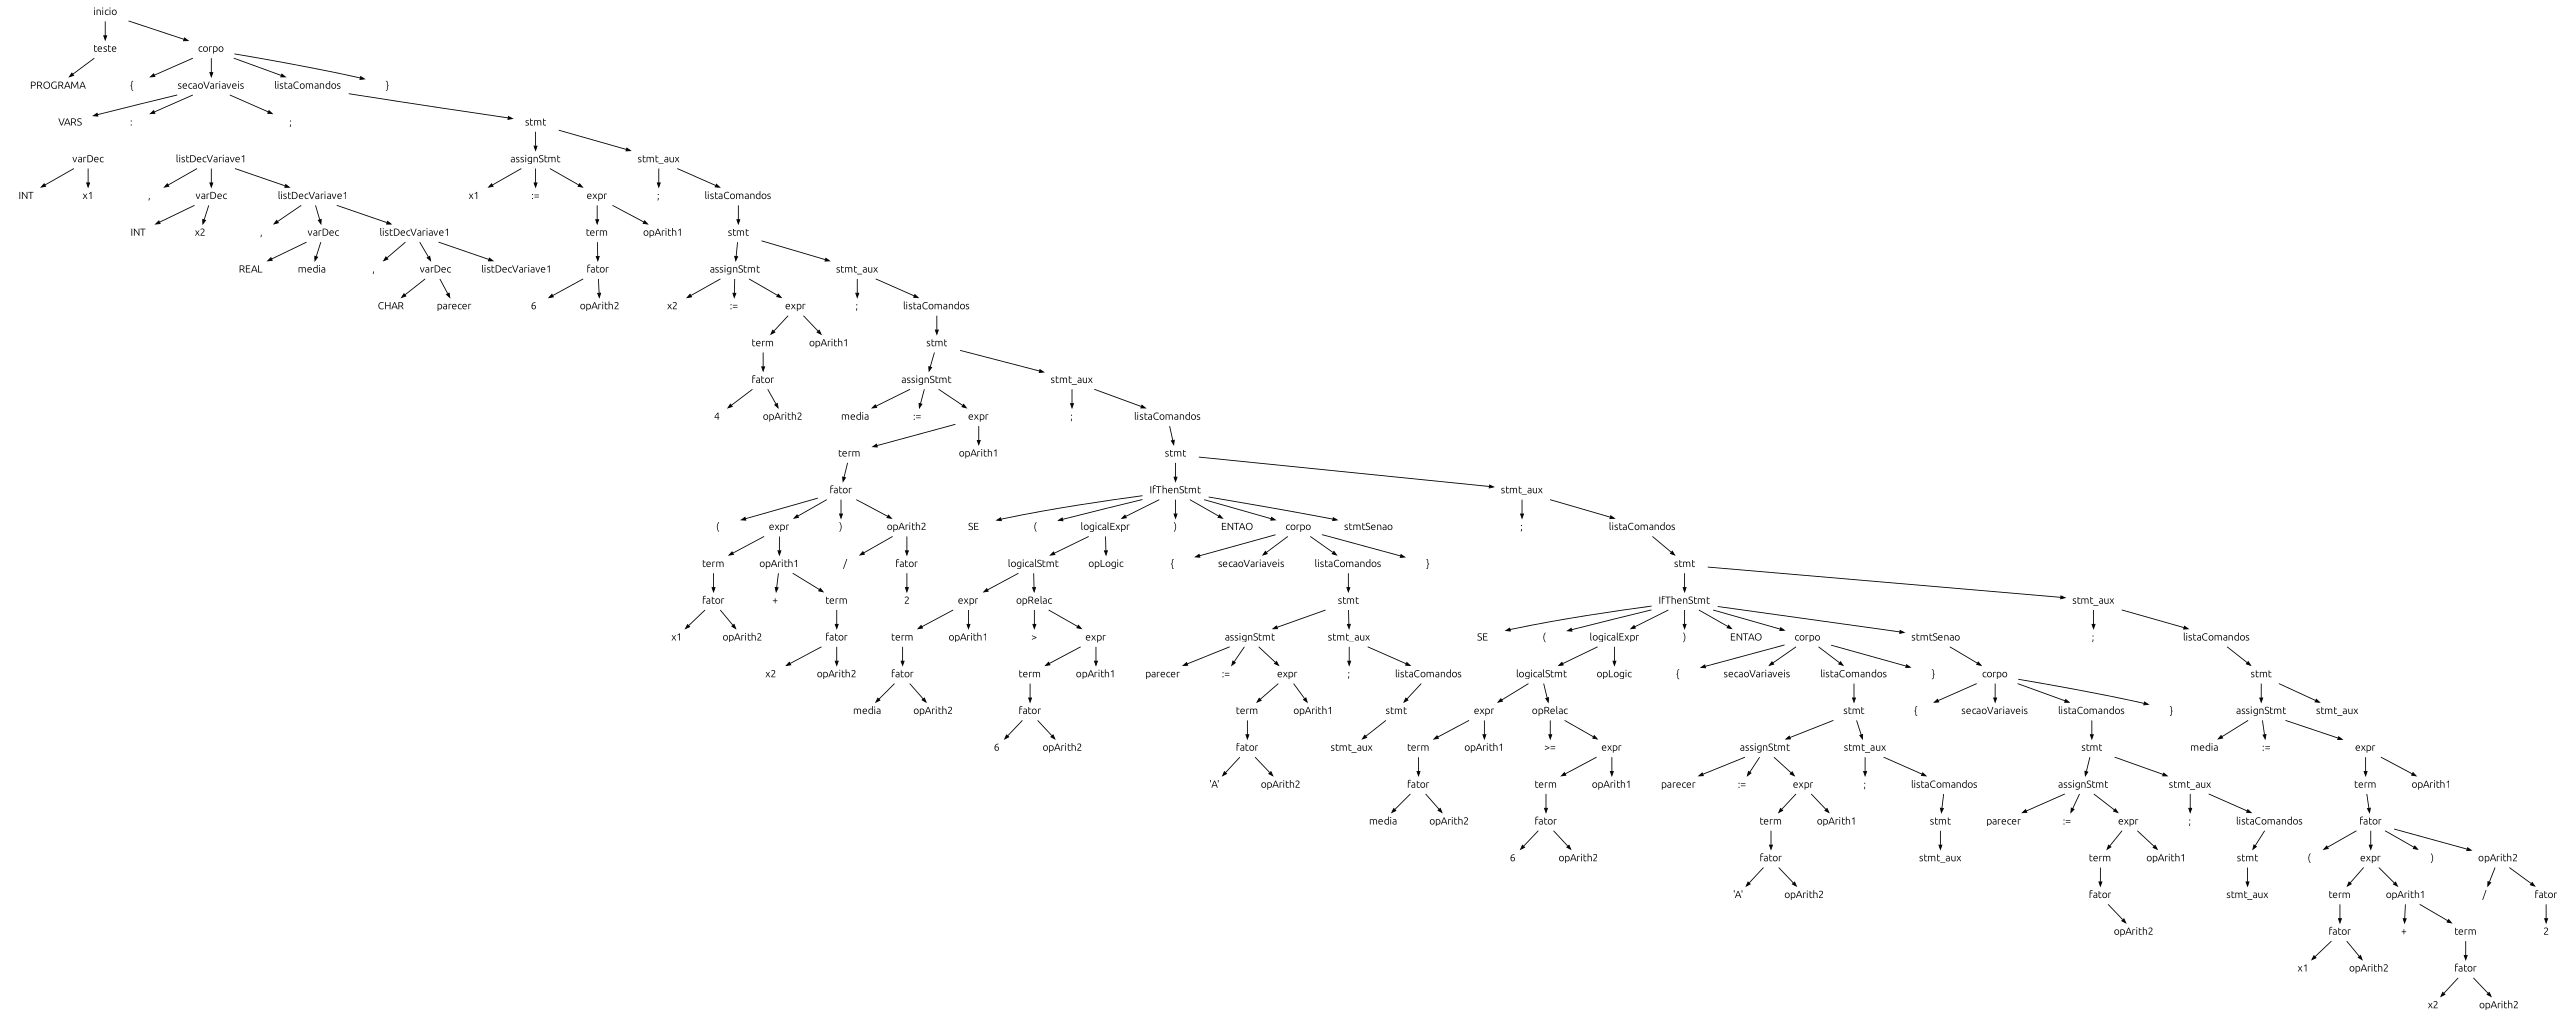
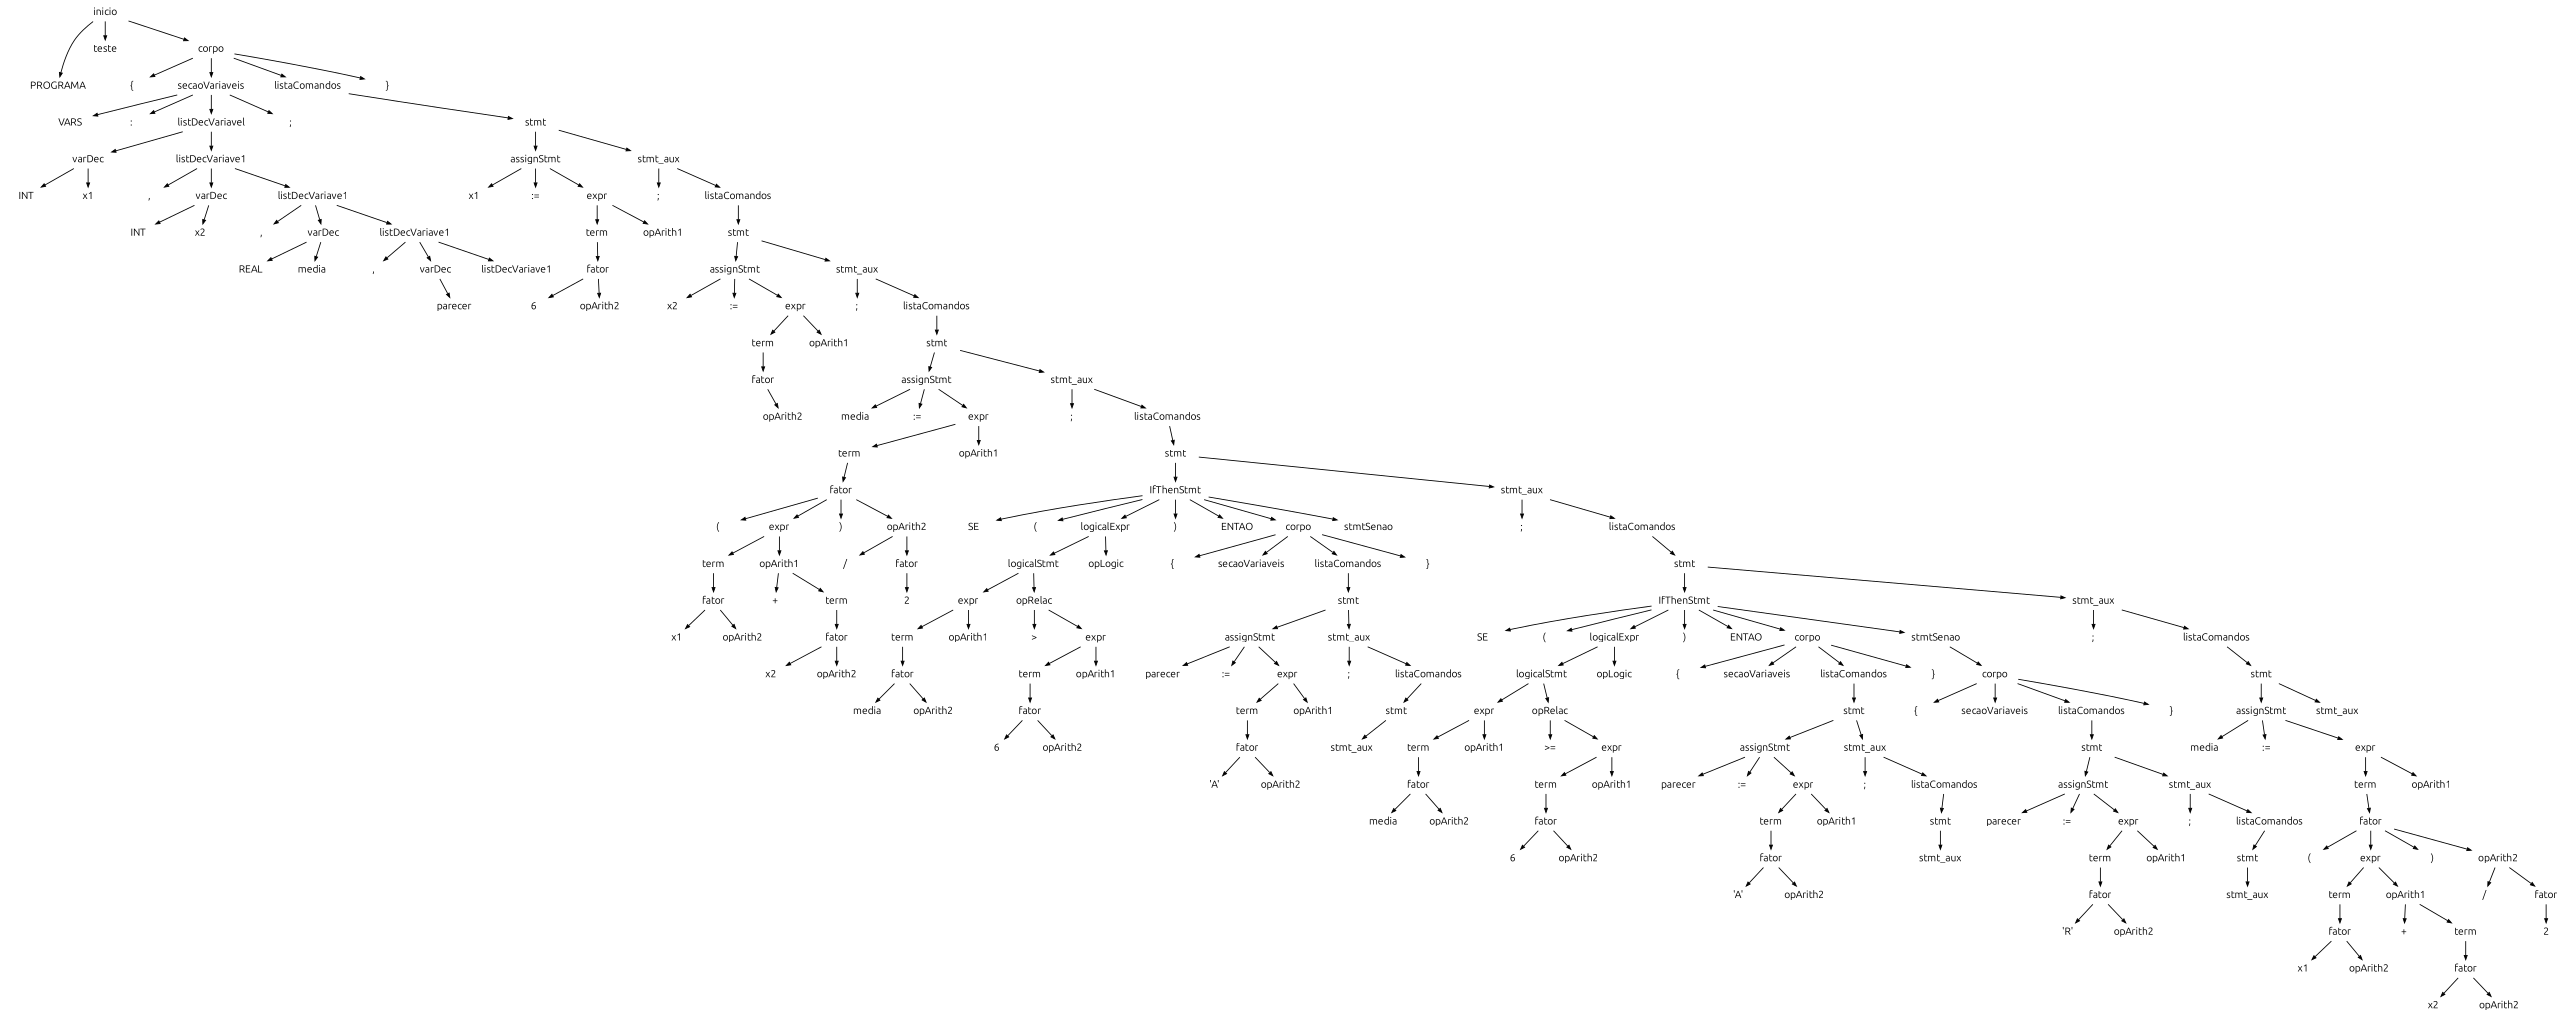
  digraph {
    fontname=Ubuntu
    ranksep=.3
    node [fontname=Ubuntu fontsize=12 shape=none]
    edge [arrowsize=.5 fontname=Ubuntu]
    n1 [height=.1 label=inicio]
    n2 [height=.1 label=PROGRAMA]
    n3 [height=.1 label=teste]
    n4 [height=.1 label=corpo]
    n5 [height=.1 label="{"]
    n6 [height=.1 label=secaoVariaveis]
    n7 [height=.1 label=listaComandos]
    n8 [height=.1 label="}"]
    n9 [height=.1 label=VARS]
    n10 [height=.1 label=":"]
+   n11 [height=.1 label=listDecVariavel]
    n12 [height=.1 label=";"]
    n13 [height=.1 label=stmt]
    n14 [height=.1 label=varDec]
    n15 [height=.1 label=listDecVariave1]
    n16 [height=.1 label=assignStmt]
    n17 [height=.1 label=stmt_aux]
    n18 [height=.1 label=INT]
    n19 [height=.1 label=x1]
    n20 [height=.1 label=","]
    n21 [height=.1 label=varDec]
    n22 [height=.1 label=listDecVariave1]
    n23 [height=.1 label=x1]
    n24 [height=.1 label=":="]
    n25 [height=.1 label=expr]
    n26 [height=.1 label=";"]
    n27 [height=.1 label=listaComandos]
    n28 [height=.1 label=INT]
    n29 [height=.1 label=x2]
    n30 [height=.1 label=","]
    n31 [height=.1 label=varDec]
    n32 [height=.1 label=listDecVariave1]
    n33 [height=.1 label=term]
    n34 [height=.1 label=opArith1]
    n35 [height=.1 label=stmt]
    n36 [height=.1 label=REAL]
    n37 [height=.1 label=media]
    n38 [height=.1 label=","]
    n39 [height=.1 label=varDec]
    n40 [height=.1 label=listDecVariave1]
    n41 [height=.1 label=fator]
    n42 [height=.1 label=assignStmt]
    n43 [height=.1 label=stmt_aux]
-   n44 [height=.1 label=CHAR]
    n45 [height=.1 label=parecer]
    n46 [height=.1 label=6]
    n47 [height=.1 label=opArith2]
    n48 [height=.1 label=x2]
    n49 [height=.1 label=":="]
    n50 [height=.1 label=expr]
    n51 [height=.1 label=";"]
    n52 [height=.1 label=listaComandos]
    n53 [height=.1 label=term]
    n54 [height=.1 label=opArith1]
    n55 [height=.1 label=stmt]
    n56 [height=.1 label=fator]
    n57 [height=.1 label=assignStmt]
    n58 [height=.1 label=stmt_aux]
-   n59 [height=.1 label=4]
    n60 [height=.1 label=opArith2]
    n61 [height=.1 label=media]
    n62 [height=.1 label=":="]
    n63 [height=.1 label=expr]
    n64 [height=.1 label=";"]
    n65 [height=.1 label=listaComandos]
    n66 [height=.1 label=term]
    n67 [height=.1 label=opArith1]
    n68 [height=.1 label=stmt]
    n69 [height=.1 label=fator]
    n70 [height=.1 label=IfThenStmt]
    n71 [height=.1 label=stmt_aux]
    n72 [height=.1 label="("]
    n73 [height=.1 label=expr]
    n74 [height=.1 label=")"]
    n75 [height=.1 label=opArith2]
    n76 [height=.1 label=SE]
    n77 [height=.1 label="("]
    n78 [height=.1 label=logicalExpr]
    n79 [height=.1 label=")"]
    n80 [height=.1 label=ENTAO]
    n81 [height=.1 label=corpo]
    n82 [height=.1 label=stmtSenao]
    n83 [height=.1 label=";"]
    n84 [height=.1 label=listaComandos]
    n85 [height=.1 label=term]
    n86 [height=.1 label=opArith1]
    n87 [height=.1 label="/"]
    n88 [height=.1 label=fator]
    n89 [height=.1 label=logicalStmt]
    n90 [height=.1 label=opLogic]
    n91 [height=.1 label="{"]
    n92 [height=.1 label=secaoVariaveis]
    n93 [height=.1 label=listaComandos]
    n94 [height=.1 label="}"]
    n95 [height=.1 label=stmt]
    n96 [height=.1 label=fator]
    n97 [height=.1 label="+"]
    n98 [height=.1 label=term]
    n99 [height=.1 label=2]
    n100 [height=.1 label=expr]
    n101 [height=.1 label=opRelac]
    n102 [height=.1 label=stmt]
    n103 [height=.1 label=IfThenStmt]
    n104 [height=.1 label=stmt_aux]
    n105 [height=.1 label=x1]
    n106 [height=.1 label=opArith2]
    n107 [height=.1 label=fator]
    n108 [height=.1 label=term]
    n109 [height=.1 label=opArith1]
    n110 [height=.1 label=">"]
    n111 [height=.1 label=expr]
    n112 [height=.1 label=assignStmt]
    n113 [height=.1 label=stmt_aux]
    n114 [height=.1 label=SE]
    n115 [height=.1 label="("]
    n116 [height=.1 label=logicalExpr]
    n117 [height=.1 label=")"]
    n118 [height=.1 label=ENTAO]
    n119 [height=.1 label=corpo]
    n120 [height=.1 label=stmtSenao]
    n121 [height=.1 label=";"]
    n122 [height=.1 label=listaComandos]
    n123 [height=.1 label=x2]
    n124 [height=.1 label=opArith2]
    n125 [height=.1 label=fator]
    n126 [height=.1 label=term]
    n127 [height=.1 label=opArith1]
    n128 [height=.1 label=parecer]
    n129 [height=.1 label=":="]
    n130 [height=.1 label=expr]
    n131 [height=.1 label=";"]
    n132 [height=.1 label=listaComandos]
    n133 [height=.1 label=logicalStmt]
    n134 [height=.1 label=opLogic]
    n135 [height=.1 label="{"]
    n136 [height=.1 label=secaoVariaveis]
    n137 [height=.1 label=listaComandos]
    n138 [height=.1 label="}"]
    n139 [height=.1 label=corpo]
    n140 [height=.1 label=stmt]
    n141 [height=.1 label=media]
    n142 [height=.1 label=opArith2]
    n143 [height=.1 label=fator]
    n144 [height=.1 label=term]
    n145 [height=.1 label=opArith1]
    n146 [height=.1 label=stmt]
    n147 [height=.1 label=expr]
    n148 [height=.1 label=opRelac]
    n149 [height=.1 label=stmt]
    n150 [height=.1 label="{"]
    n151 [height=.1 label=secaoVariaveis]
    n152 [height=.1 label=listaComandos]
    n153 [height=.1 label="}"]
    n154 [height=.1 label=assignStmt]
    n155 [height=.1 label=stmt_aux]
    n156 [height=.1 label=6]
    n157 [height=.1 label=opArith2]
    n158 [height=.1 label=fator]
    n159 [height=.1 label=stmt_aux]
    n160 [height=.1 label=term]
    n161 [height=.1 label=opArith1]
    n162 [height=.1 label=">="]
    n163 [height=.1 label=expr]
    n164 [height=.1 label=assignStmt]
    n165 [height=.1 label=stmt_aux]
    n166 [height=.1 label=stmt]
    n167 [height=.1 label=media]
    n168 [height=.1 label=":="]
    n169 [height=.1 label=expr]
    n170 [height=.1 label="'A'"]
    n171 [height=.1 label=opArith2]
    n172 [height=.1 label=fator]
    n173 [height=.1 label=term]
    n174 [height=.1 label=opArith1]
    n175 [height=.1 label=parecer]
    n176 [height=.1 label=":="]
    n177 [height=.1 label=expr]
    n178 [height=.1 label=";"]
    n179 [height=.1 label=listaComandos]
    n180 [height=.1 label=assignStmt]
    n181 [height=.1 label=stmt_aux]
    n182 [height=.1 label=term]
    n183 [height=.1 label=opArith1]
    n184 [height=.1 label=media]
    n185 [height=.1 label=opArith2]
    n186 [height=.1 label=fator]
    n187 [height=.1 label=term]
    n188 [height=.1 label=opArith1]
    n189 [height=.1 label=stmt]
    n190 [height=.1 label=parecer]
    n191 [height=.1 label=":="]
    n192 [height=.1 label=expr]
    n193 [height=.1 label=";"]
    n194 [height=.1 label=listaComandos]
    n195 [height=.1 label=fator]
    n196 [height=.1 label=6]
    n197 [height=.1 label=opArith2]
    n198 [height=.1 label=fator]
    n199 [height=.1 label=stmt_aux]
    n200 [height=.1 label=term]
    n201 [height=.1 label=opArith1]
    n202 [height=.1 label=stmt]
    n203 [height=.1 label="("]
    n204 [height=.1 label=expr]
    n205 [height=.1 label=")"]
    n206 [height=.1 label=opArith2]
    n207 [height=.1 label="'A'"]
    n208 [height=.1 label=opArith2]
    n209 [height=.1 label=fator]
    n210 [height=.1 label=stmt_aux]
    n211 [height=.1 label=term]
    n212 [height=.1 label=opArith1]
    n213 [height=.1 label="/"]
    n214 [height=.1 label=fator]
+   n215 [height=.1 label="'R'"]
    n216 [height=.1 label=opArith2]
    n217 [height=.1 label=fator]
    n218 [height=.1 label="+"]
    n219 [height=.1 label=term]
    n220 [height=.1 label=2]
    n221 [height=.1 label=x1]
    n222 [height=.1 label=opArith2]
    n223 [height=.1 label=fator]
    n224 [height=.1 label=x2]
    n225 [height=.1 label=opArith2]
-   n3 -> n2
+   n1 -> n2
    n1 -> n3
    n1 -> n4
    n4 -> n5
    n4 -> n6
    n4 -> n7
    n4 -> n8
    n6 -> n9
    n6 -> n10
+   n6 -> n11
    n6 -> n12
    n7 -> n13
+   n11 -> n14
+   n11 -> n15
    n13 -> n16
    n13 -> n17
    n14 -> n18
    n14 -> n19
    n15 -> n20
    n15 -> n21
    n15 -> n22
    n16 -> n23
    n16 -> n24
    n16 -> n25
    n17 -> n26
    n17 -> n27
    n21 -> n28
    n21 -> n29
    n22 -> n30
    n22 -> n31
    n22 -> n32
    n25 -> n33
    n25 -> n34
    n27 -> n35
    n31 -> n36
    n31 -> n37
    n32 -> n38
    n32 -> n39
    n32 -> n40
    n33 -> n41
    n35 -> n42
    n35 -> n43
-   n39 -> n44
    n39 -> n45
    n41 -> n46
    n41 -> n47
    n42 -> n48
    n42 -> n49
    n42 -> n50
    n43 -> n51
    n43 -> n52
    n50 -> n53
    n50 -> n54
    n52 -> n55
    n53 -> n56
    n55 -> n57
    n55 -> n58
-   n56 -> n59
    n56 -> n60
    n57 -> n61
    n57 -> n62
    n57 -> n63
    n58 -> n64
    n58 -> n65
    n63 -> n66
    n63 -> n67
    n65 -> n68
    n66 -> n69
    n68 -> n70
    n68 -> n71
    n69 -> n72
    n69 -> n73
    n69 -> n74
    n69 -> n75
    n70 -> n76
    n70 -> n77
    n70 -> n78
    n70 -> n79
    n70 -> n80
    n70 -> n81
    n70 -> n82
    n71 -> n83
    n71 -> n84
    n73 -> n85
    n73 -> n86
    n75 -> n87
    n75 -> n88
    n78 -> n89
    n78 -> n90
    n81 -> n91
    n81 -> n92
    n81 -> n93
    n81 -> n94
    n84 -> n95
    n85 -> n96
    n86 -> n97
    n86 -> n98
    n88 -> n99
    n89 -> n100
    n89 -> n101
    n93 -> n102
    n95 -> n103
    n95 -> n104
    n96 -> n105
    n96 -> n106
    n98 -> n107
    n100 -> n108
    n100 -> n109
    n101 -> n110
    n101 -> n111
    n102 -> n112
    n102 -> n113
    n103 -> n114
    n103 -> n115
    n103 -> n116
    n103 -> n117
    n103 -> n118
    n103 -> n119
    n103 -> n120
    n104 -> n121
    n104 -> n122
    n107 -> n123
    n107 -> n124
    n108 -> n125
    n111 -> n126
    n111 -> n127
    n112 -> n128
    n112 -> n129
    n112 -> n130
    n113 -> n131
    n113 -> n132
    n116 -> n133
    n116 -> n134
    n119 -> n135
    n119 -> n136
    n119 -> n137
    n119 -> n138
    n120 -> n139
    n122 -> n140
    n125 -> n141
    n125 -> n142
    n126 -> n143
    n130 -> n144
    n130 -> n145
    n132 -> n146
    n133 -> n147
    n133 -> n148
    n137 -> n149
    n139 -> n150
    n139 -> n151
    n139 -> n152
    n139 -> n153
    n140 -> n154
    n140 -> n155
    n143 -> n156
    n143 -> n157
    n144 -> n158
    n146 -> n159
    n147 -> n160
    n147 -> n161
    n148 -> n162
    n148 -> n163
    n149 -> n164
    n149 -> n165
    n152 -> n166
    n154 -> n167
    n154 -> n168
    n154 -> n169
    n158 -> n170
    n158 -> n171
    n160 -> n172
    n163 -> n173
    n163 -> n174
    n164 -> n175
    n164 -> n176
    n164 -> n177
    n165 -> n178
    n165 -> n179
    n166 -> n180
    n166 -> n181
    n169 -> n182
    n169 -> n183
    n172 -> n184
    n172 -> n185
    n173 -> n186
    n177 -> n187
    n177 -> n188
    n179 -> n189
    n180 -> n190
    n180 -> n191
    n180 -> n192
    n181 -> n193
    n181 -> n194
    n182 -> n195
    n186 -> n196
    n186 -> n197
    n187 -> n198
    n189 -> n199
    n192 -> n200
    n192 -> n201
    n194 -> n202
    n195 -> n203
    n195 -> n204
    n195 -> n205
    n195 -> n206
    n198 -> n207
    n198 -> n208
    n200 -> n209
    n202 -> n210
    n204 -> n211
    n204 -> n212
    n206 -> n213
    n206 -> n214
+   n209 -> n215
    n209 -> n216
    n211 -> n217
    n212 -> n218
    n212 -> n219
    n214 -> n220
    n217 -> n221
    n217 -> n222
    n219 -> n223
    n223 -> n224
    n223 -> n225
  }
